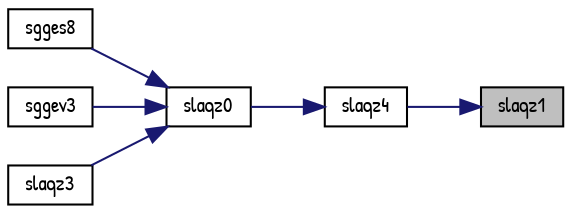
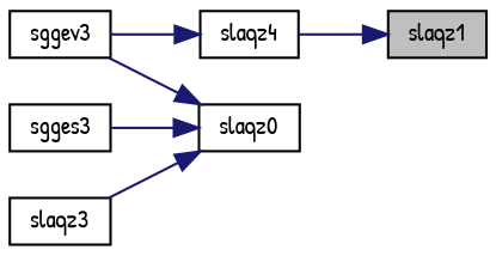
  digraph {
    fontname="Patrick Hand"
    rankdir=RL
    node [color=black fillcolor=white fontname="Patrick Hand" fontsize=10 shape=record style=filled]
    edge [color=midnightblue dir=back fontname="Patrick Hand" fontsize=10 labelfontname=Helvetica labelfontsize=10 style=solid]
    n1 [fillcolor=grey75 fontcolor=black height=0.2 label=slaqz1 width=0.4]
    n2 [height=0.2 label=slaqz4 width=0.4]
    n3 [height=0.2 label=slaqz0 width=0.4]
-   n4 [height=0.2 label=sgges8 width=0.4]
+   n4 [height=0.2 label=sgges3 width=0.4]
    n5 [height=0.2 label=sggev3 width=0.4]
    n6 [height=0.2 label=slaqz3 width=0.4]
    n1 -> n2
-   n2 -> n3
+   n2 -> n5
    n3 -> n4
    n3 -> n5
    n3 -> n6
  }
